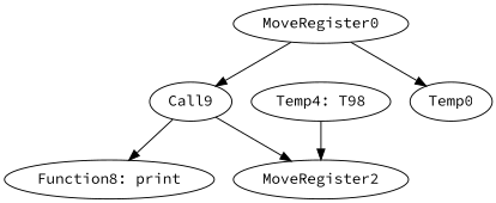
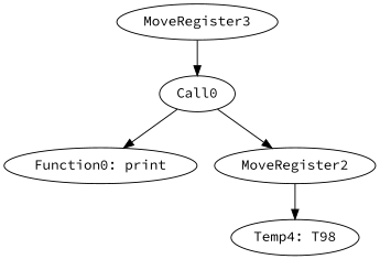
  digraph {
    fontname="Source Code Pro"
    ordering=out
    node [fontname="Source Code Pro"]
    edge [fontname="Source Code Pro"]
-   Call0 [label=Call9]
-   "Function0: print" [label="Function8: print"]
+   Call0
+   "Function0: print"
    n3 [label=MoveRegister2]
    n4 [label="Temp4: T98"]
-   MoveRegister0
-   Temp0
+   MoveRegister0 [label=MoveRegister3]
    Call0 -> "Function0: print"
    Call0 -> n3
-   n4 -> n3
+   n3 -> n4
    MoveRegister0 -> Call0
-   MoveRegister0 -> Temp0
  }
